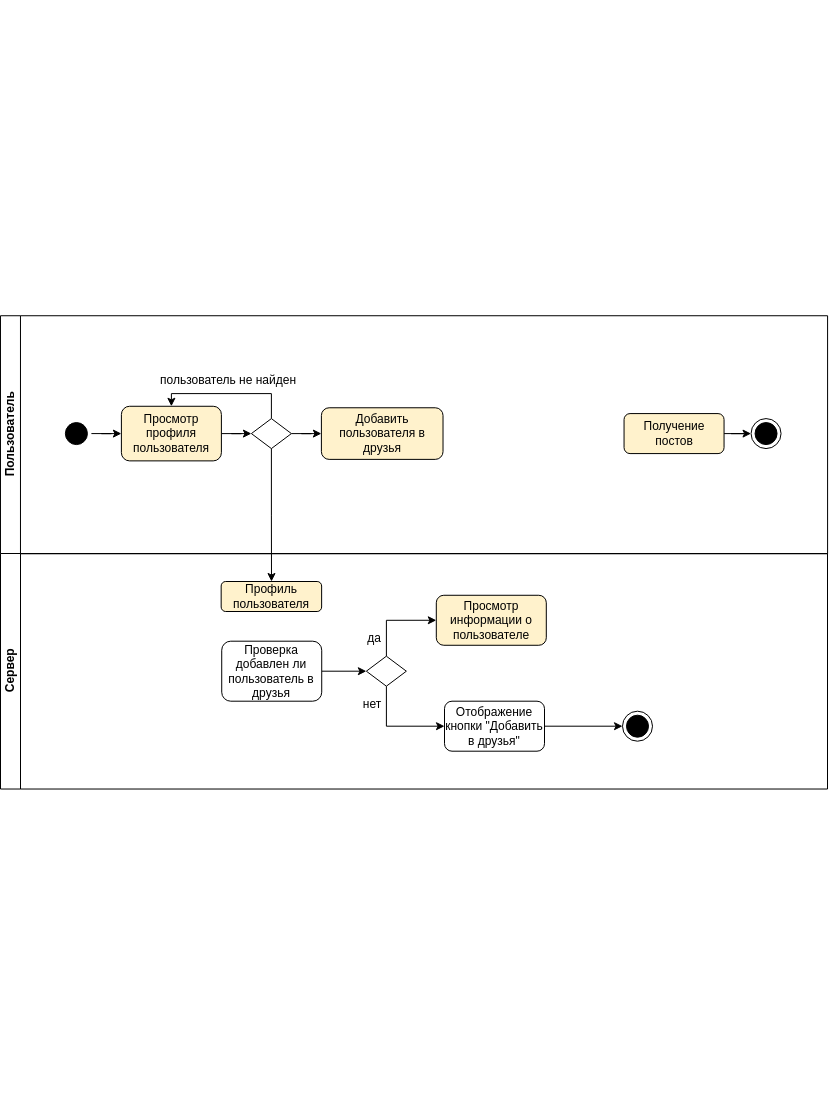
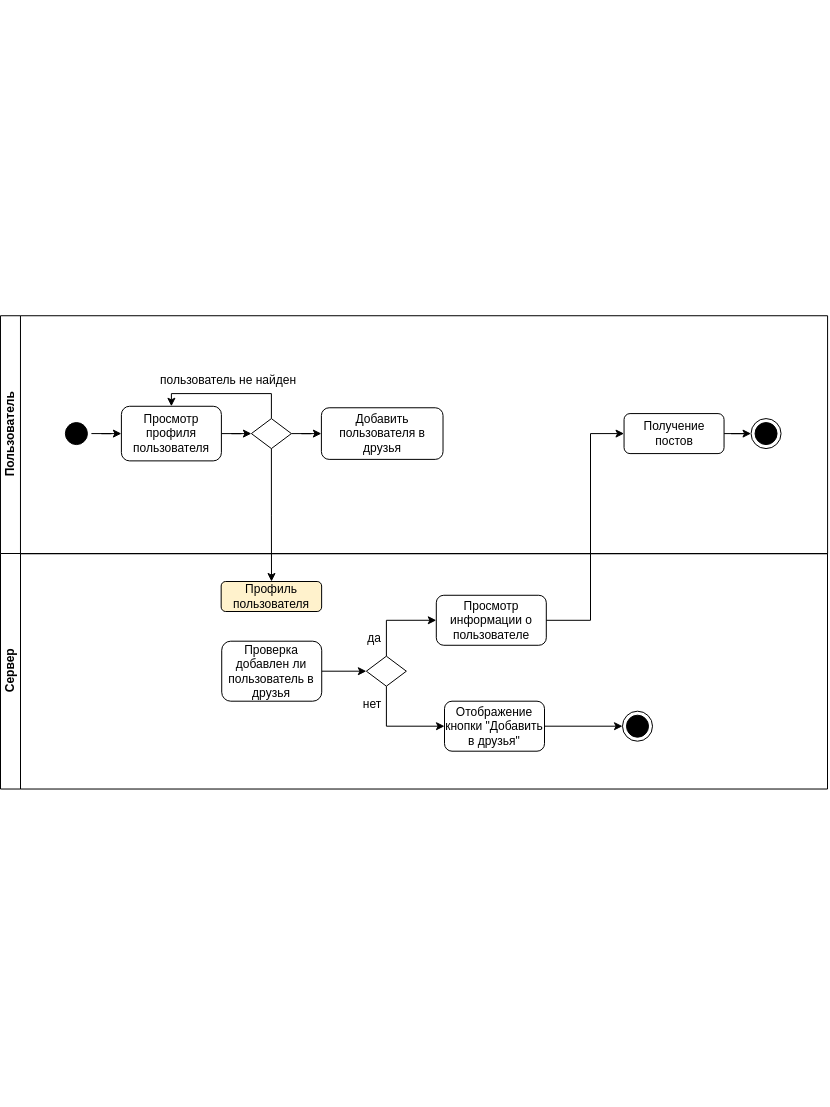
  <mxCell id="0" />
  <mxCell id="1" parent="0" />
  <mxCell id="2" value="Пользователь" style="swimlane;html=1;startSize=20;rotation=-90;" parent="1" vertex="1"><mxGeometry x="254.52" y="20.7" width="238.03" height="827.12" as="geometry" /></mxCell>
  <mxCell id="3" style="edgeStyle=orthogonalEdgeStyle;rounded=0;orthogonalLoop=1;jettySize=auto;html=1;" parent="2" source="4" target="14" edge="1"><mxGeometry relative="1" as="geometry" /></mxCell>
- <mxCell id="4" value="Просмотр профиля пользователя" style="rounded=1;whiteSpace=wrap;html=1;fillColor=#fff2cc;" parent="2" vertex="1"><mxGeometry x="-173.62" y="385.07" width="100" height="54.62" as="geometry" /></mxCell>
+ <mxCell id="4" value="Просмотр профиля пользователя" style="rounded=1;whiteSpace=wrap;html=1;" parent="2" vertex="1"><mxGeometry x="-173.62" y="385.07" width="100" height="54.62" as="geometry" /></mxCell>
  <mxCell id="5" style="edgeStyle=orthogonalEdgeStyle;rounded=0;orthogonalLoop=1;jettySize=auto;html=1;entryX=0.5;entryY=0;entryDx=0;entryDy=0;" parent="2" source="14" target="4" edge="1"><mxGeometry relative="1" as="geometry"><Array as="points"><mxPoint x="-23.62" y="372.38" /><mxPoint x="-123.62" y="372.38" /></Array></mxGeometry></mxCell>
  <mxCell id="6" style="edgeStyle=orthogonalEdgeStyle;rounded=0;orthogonalLoop=1;jettySize=auto;html=1;" parent="2" source="14" target="7" edge="1"><mxGeometry relative="1" as="geometry" /></mxCell>
- <mxCell id="7" value="Добавить пользователя в друзья" style="rounded=1;whiteSpace=wrap;html=1;fillColor=#fff2cc;" parent="2" vertex="1"><mxGeometry x="26.38" y="386.57" width="121.62" height="51.62" as="geometry" /></mxCell>
+ <mxCell id="7" value="Добавить пользователя в друзья" style="rounded=1;whiteSpace=wrap;html=1;" parent="2" vertex="1"><mxGeometry x="26.38" y="386.57" width="121.62" height="51.62" as="geometry" /></mxCell>
  <mxCell id="8" value="пользователь не найден" style="text;html=1;strokeColor=none;fillColor=none;align=center;verticalAlign=middle;whiteSpace=wrap;rounded=0;" parent="2" vertex="1"><mxGeometry x="-136.62" y="339.38" width="140" height="40" as="geometry" /></mxCell>
  <mxCell id="9" style="edgeStyle=orthogonalEdgeStyle;rounded=0;orthogonalLoop=1;jettySize=auto;html=1;entryX=0;entryY=0.5;entryDx=0;entryDy=0;strokeColor=#000000;" parent="2" source="10" target="13" edge="1"><mxGeometry relative="1" as="geometry" /></mxCell>
- <mxCell id="10" value="Получение постов" style="rounded=1;whiteSpace=wrap;html=1;fillColor=#fff2cc;" parent="2" vertex="1"><mxGeometry x="329.03" y="392.38" width="100" height="40" as="geometry" /></mxCell>
+ <mxCell id="10" value="Получение постов" style="rounded=1;whiteSpace=wrap;html=1;" parent="2" vertex="1"><mxGeometry x="329.03" y="392.38" width="100" height="40" as="geometry" /></mxCell>
  <mxCell id="11" style="edgeStyle=orthogonalEdgeStyle;rounded=0;orthogonalLoop=1;jettySize=auto;html=1;strokeColor=#000000;exitX=1;exitY=0.5;exitDx=0;exitDy=0;" parent="2" source="12" target="4" edge="1"><mxGeometry relative="1" as="geometry" /></mxCell>
  <mxCell id="12" value="" style="ellipse;html=1;shape=startState;fillColor=#000000;strokeColor=#000000;" parent="2" vertex="1"><mxGeometry x="-233.62" y="397.38" width="30" height="30" as="geometry" /></mxCell>
  <mxCell id="13" value="" style="ellipse;html=1;shape=endState;fillColor=#000000;strokeColor=#000000;" parent="2" vertex="1"><mxGeometry x="456.03" y="397.38" width="30" height="30" as="geometry" /></mxCell>
  <mxCell id="14" value="" style="rhombus;whiteSpace=wrap;html=1;" parent="2" vertex="1"><mxGeometry x="-43.62" y="397.38" width="40" height="30" as="geometry" /></mxCell>
  <mxCell id="15" value="Сервер" style="swimlane;html=1;startSize=20;rotation=-90;" parent="1" vertex="1"><mxGeometry x="255.75" y="257.26" width="235.52" height="827" as="geometry" /></mxCell>
  <mxCell id="16" style="edgeStyle=orthogonalEdgeStyle;rounded=0;orthogonalLoop=1;jettySize=auto;html=1;entryX=0;entryY=0.5;entryDx=0;entryDy=0;" parent="15" source="17" target="21" edge="1"><mxGeometry relative="1" as="geometry"><mxPoint x="90.06" y="387.44" as="targetPoint" /></mxGeometry></mxCell>
  <mxCell id="17" value="Проверка добавлен ли пользователь в друзья" style="rounded=1;whiteSpace=wrap;html=1;" parent="15" vertex="1"><mxGeometry x="-74.52" y="383.44" width="100" height="60" as="geometry" /></mxCell>
  <mxCell id="18" value="Профиль пользователя" style="rounded=1;whiteSpace=wrap;html=1;fillColor=#fff2cc;" parent="15" vertex="1"><mxGeometry x="-75.09" y="323.74" width="100.48" height="30" as="geometry" /></mxCell>
  <mxCell id="19" style="edgeStyle=orthogonalEdgeStyle;rounded=0;orthogonalLoop=1;jettySize=auto;html=1;entryX=0;entryY=0.5;entryDx=0;entryDy=0;strokeColor=#000000;" parent="15" source="21" target="22" edge="1"><mxGeometry relative="1" as="geometry"><Array as="points"><mxPoint x="90.06" y="362.44" /></Array></mxGeometry></mxCell>
  <mxCell id="20" style="edgeStyle=orthogonalEdgeStyle;rounded=0;orthogonalLoop=1;jettySize=auto;html=1;entryX=0;entryY=0.5;entryDx=0;entryDy=0;strokeColor=#000000;" parent="15" source="21" target="24" edge="1"><mxGeometry relative="1" as="geometry"><Array as="points"><mxPoint x="90.06" y="468.44" /></Array></mxGeometry></mxCell>
  <mxCell id="21" value="" style="rhombus;whiteSpace=wrap;html=1;" parent="15" vertex="1"><mxGeometry x="70.12" y="398.44" width="40" height="30" as="geometry" /></mxCell>
- <mxCell id="22" value="Просмотр информации о пользователе" style="rounded=1;whiteSpace=wrap;html=1;fillColor=#fff2cc;" parent="15" vertex="1"><mxGeometry x="140.06" y="337.51" width="110" height="50" as="geometry" /></mxCell>
+ <mxCell id="22" value="Просмотр информации о пользователе" style="rounded=1;whiteSpace=wrap;html=1;" parent="15" vertex="1"><mxGeometry x="140.06" y="337.51" width="110" height="50" as="geometry" /></mxCell>
  <mxCell id="23" style="edgeStyle=orthogonalEdgeStyle;rounded=0;orthogonalLoop=1;jettySize=auto;html=1;" parent="15" source="24" target="27" edge="1"><mxGeometry relative="1" as="geometry" /></mxCell>
  <mxCell id="24" value="Отображение кнопки &quot;Добавить в друзья&quot;" style="rounded=1;whiteSpace=wrap;html=1;" parent="15" vertex="1"><mxGeometry x="148.25" y="443.44" width="100" height="50" as="geometry" /></mxCell>
  <mxCell id="25" value="да" style="text;html=1;strokeColor=none;fillColor=none;align=center;verticalAlign=middle;whiteSpace=wrap;rounded=0;" parent="15" vertex="1"><mxGeometry x="48.06" y="365.55" width="60" height="30" as="geometry" /></mxCell>
  <mxCell id="26" value="нет" style="text;html=1;strokeColor=none;fillColor=none;align=center;verticalAlign=middle;whiteSpace=wrap;rounded=0;" parent="15" vertex="1"><mxGeometry x="57.08" y="431.55" width="37.98" height="30" as="geometry" /></mxCell>
  <mxCell id="27" value="" style="ellipse;html=1;shape=endState;fillColor=#000000;strokeColor=#000000;" parent="15" vertex="1"><mxGeometry x="326.25" y="453.44" width="30" height="30" as="geometry" /></mxCell>
+ <mxCell id="28" style="edgeStyle=orthogonalEdgeStyle;rounded=0;orthogonalLoop=1;jettySize=auto;html=1;entryX=0;entryY=0.5;entryDx=0;entryDy=0;strokeColor=#000000;" parent="1" source="22" target="10" edge="1"><mxGeometry relative="1" as="geometry"><Array as="points"><mxPoint x="550" y="434" /></Array></mxGeometry></mxCell>
  <mxCell id="29" style="edgeStyle=orthogonalEdgeStyle;rounded=0;orthogonalLoop=1;jettySize=auto;html=1;" parent="1" source="14" target="18" edge="1"><mxGeometry relative="1" as="geometry" /></mxCell>
